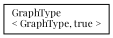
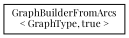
  digraph {
    rankdir=TB
    fontname="Playfair Display"
-   n1 [color=black fillcolor=white fontname="Playfair Display" fontsize=10 height=0.2 label="GraphType\l\< GraphType, true \>" shape=record style=filled width=0.4]
+   n1 [color=black fillcolor=white fontname="Playfair Display" fontsize=10 height=0.2 label="GraphBuilderFromArcs\l\< GraphType, true \>" shape=record style=filled width=0.4]
  }
